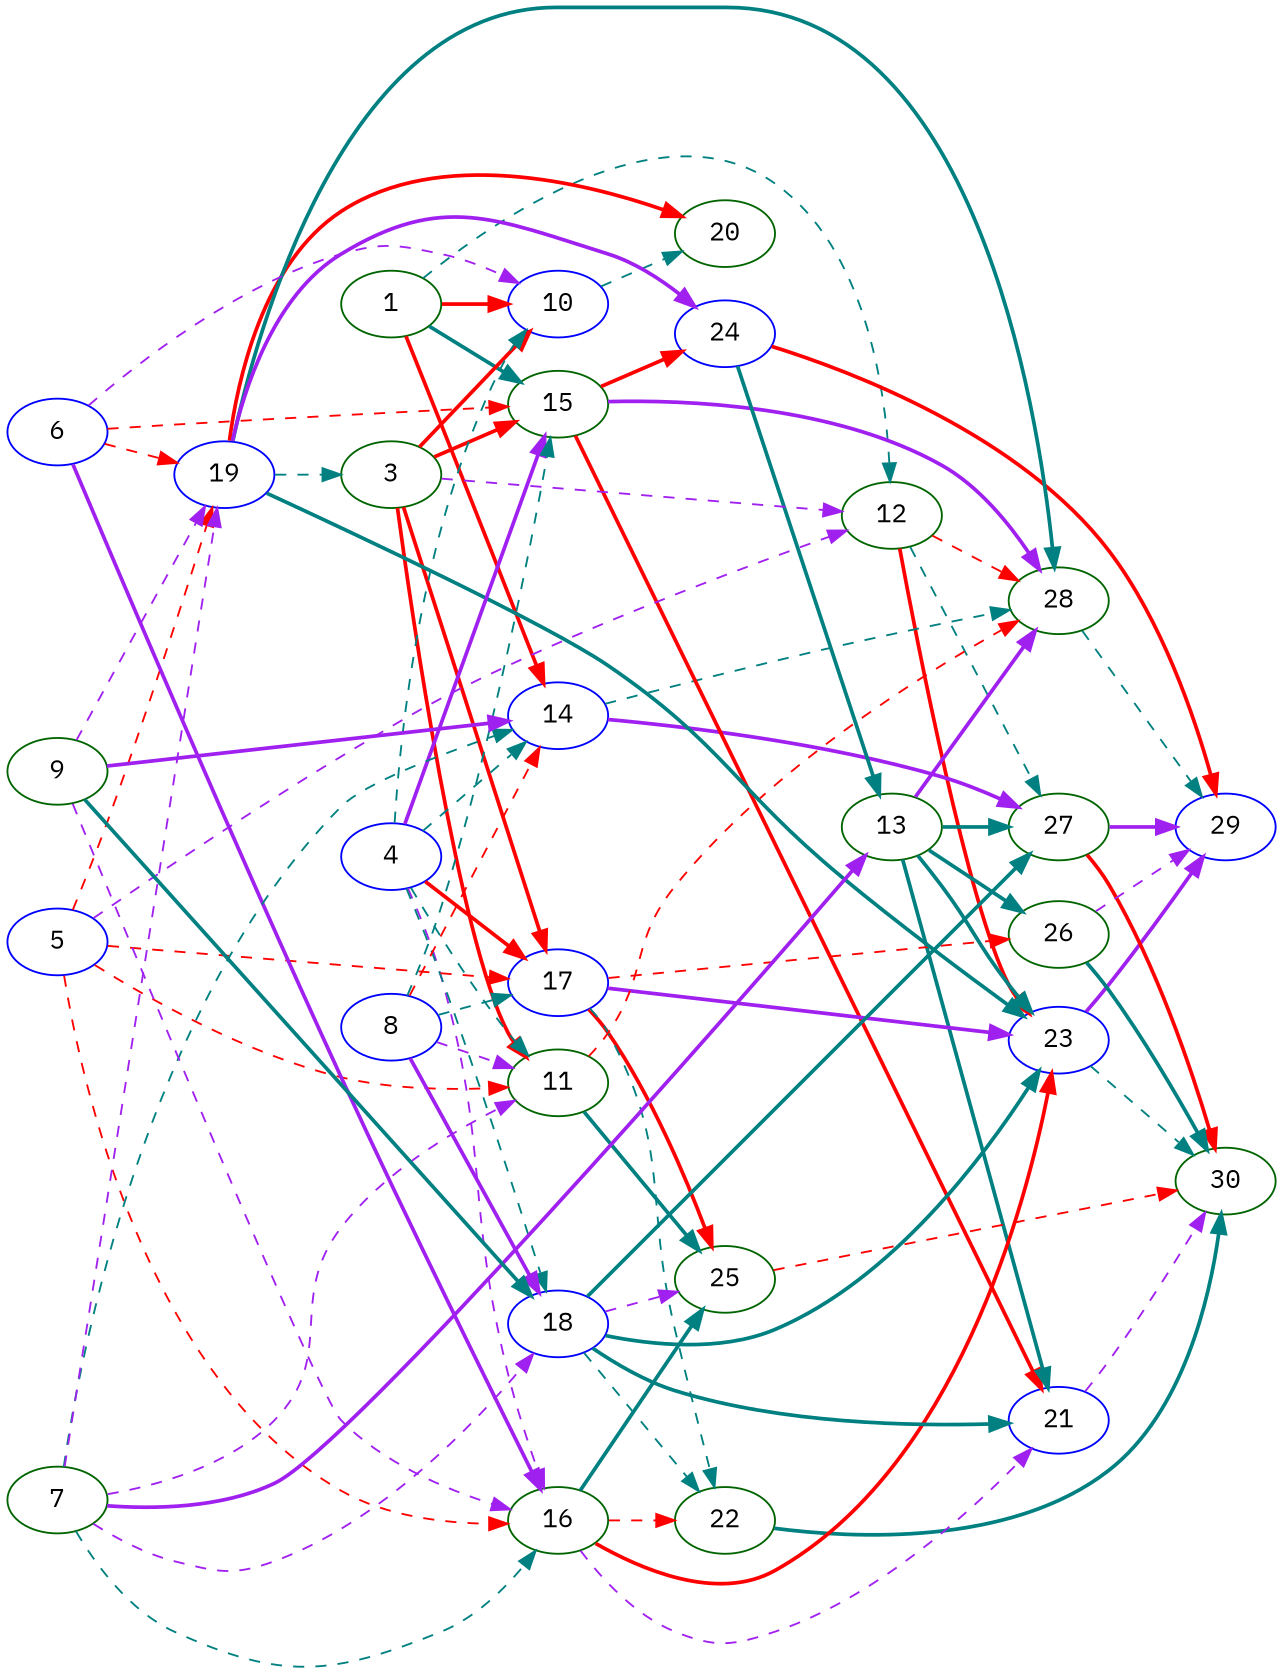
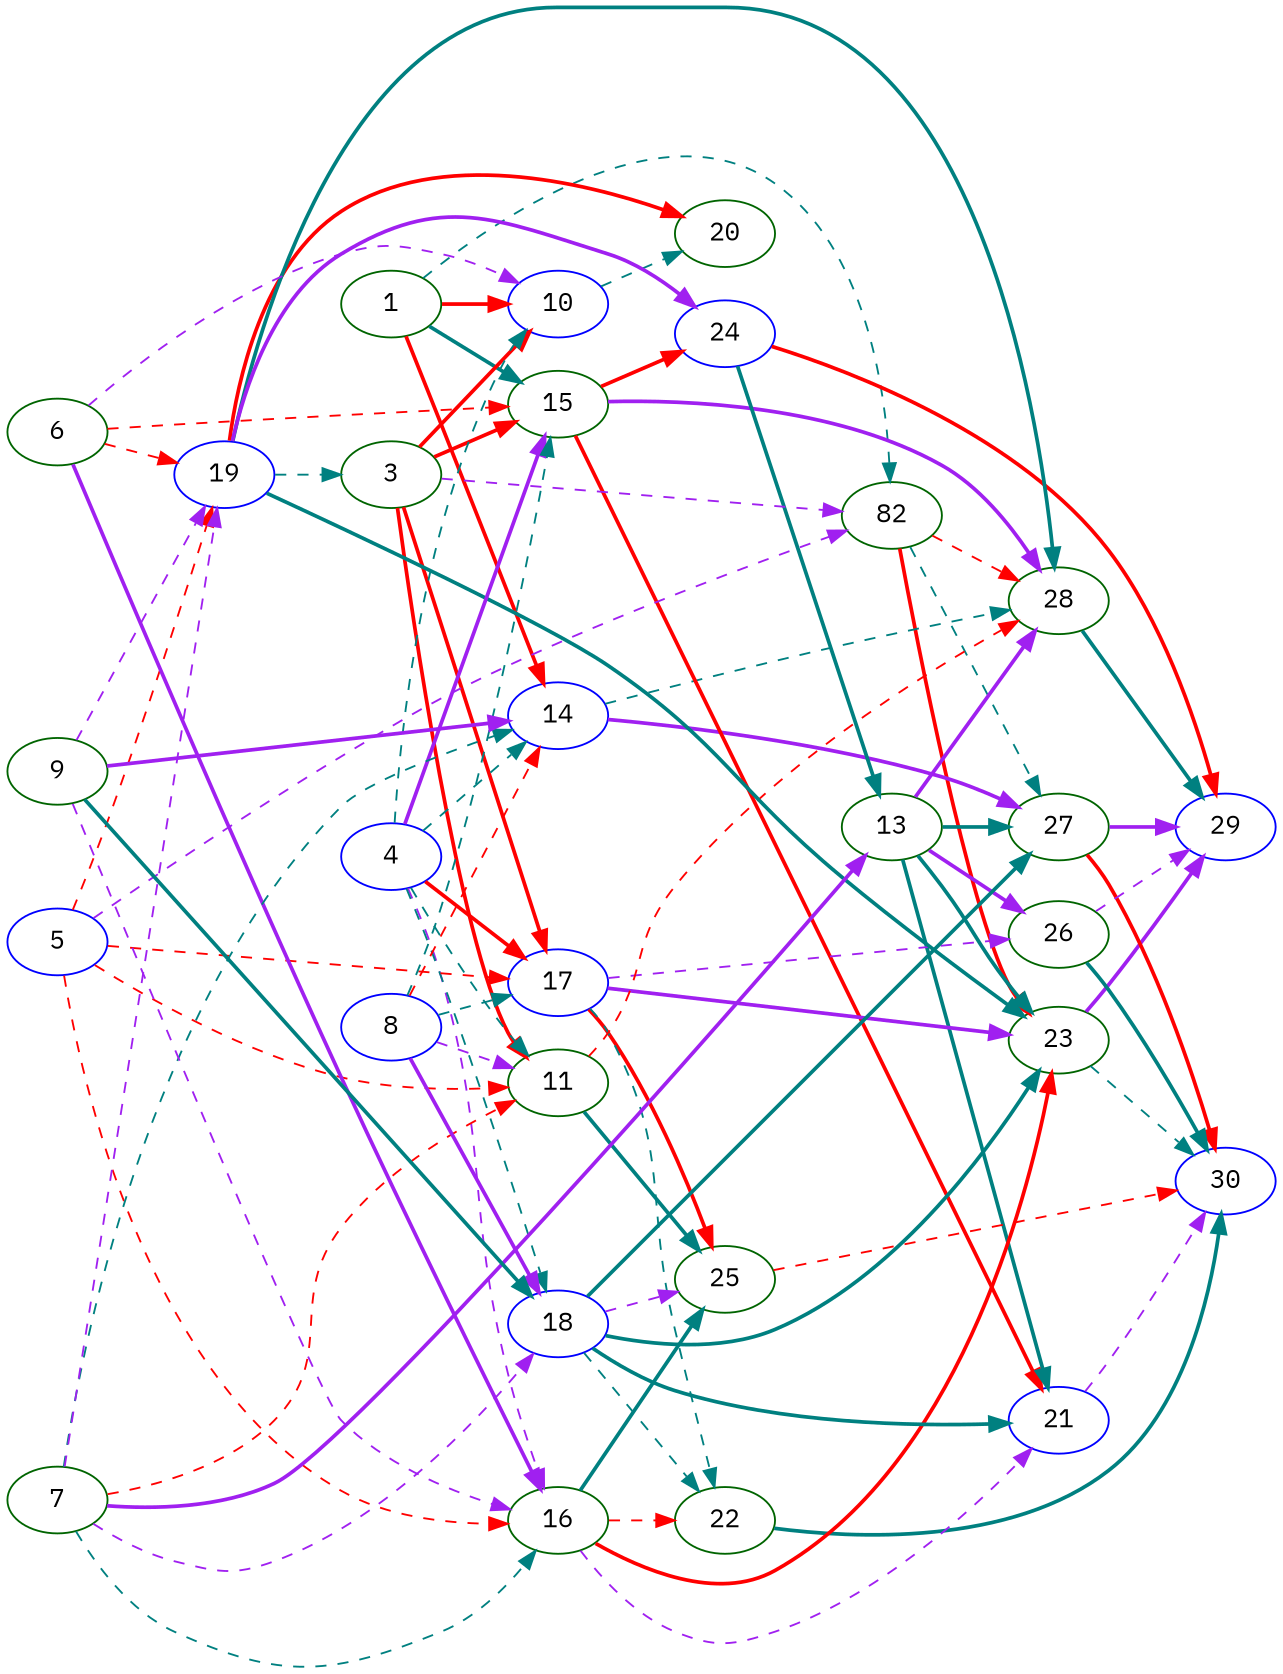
  digraph {
    fontname="IBM Plex Mono"
    rankdir=LR
    node [alpha=0.18 color=darkgreen fontname="IBM Plex Mono"]
    edge [color=teal fontname="IBM Plex Mono" style=bold]
    1 [expect_size=11130880]
    10 [alpha=0.07 color=blue expect_size=24643584]
-   12 [alpha=0.03 expect_size=16220160]
+   12 [alpha=0.03 expect_size=16220160 label=82]
    14 [color=blue expect_size=12821504]
    15 [alpha=0.12 expect_size=41314304]
    20 [alpha=0.17 expect_size=49685504]
    28 [alpha=0.11 expect_size=9492480]
-   23 [alpha=0.05 color=blue expect_size=26624000]
+   23 [alpha=0.05 expect_size=26624000]
    27 [alpha=0.04 expect_size=5533696]
    21 [alpha=0.08 color=blue expect_size=18895872]
    24 [color=blue expect_size=14248960]
    29 [alpha=0.03 color=blue expect_size=33944576]
-   30 [alpha=0.03 expect_size=6682624]
+   30 [alpha=0.03 color=blue expect_size=6682624]
    13 [alpha=0.15 expect_size=39902208]
    17 [alpha=0.02 color=blue expect_size=10945536]
    25 [expect_size=10650624]
    26 [alpha=0.04 expect_size=39701504]
    22 [alpha=0.02 expect_size=19560448]
    3 [alpha=0.09 expect_size=24459264]
    11 [alpha=0.00 expect_size=19935232]
    19 [alpha=0.08 color=blue expect_size=41149440]
    4 [alpha=0.12 color=blue expect_size=31011840]
    16 [alpha=0.06 expect_size=13664256]
    18 [alpha=0.10 color=blue expect_size=11265024]
    5 [alpha=0.08 color=blue expect_size=21035008]
-   6 [alpha=0.19 color=blue expect_size=17318912]
+   6 [alpha=0.19 expect_size=17318912]
    7 [alpha=0.00 expect_size=41717760]
    8 [alpha=0.13 color=blue expect_size=18885632]
    9 [alpha=0.04 expect_size=18026496]
    1 -> 10 [color=red]
    1 -> 12 [style=dashed]
    1 -> 14 [color=red]
    1 -> 15
    10 -> 20 [style=dashed]
    12 -> 28 [color=red style=dashed]
    12 -> 23 [color=red]
    12 -> 27 [style=dashed]
    14 -> 28 [style=dashed]
    14 -> 27 [color=purple]
    15 -> 28 [color=purple]
    15 -> 21 [color=red]
    15 -> 24 [color=red]
-   28 -> 29 [style=dashed]
+   28 -> 29
    23 -> 29 [color=purple]
    23 -> 30 [style=dashed]
    27 -> 29 [color=purple]
    27 -> 30 [color=red]
    21 -> 30 [color=purple style=dashed]
    24 -> 29 [color=red]
    24 -> 13
    13 -> 28 [color=purple]
    13 -> 23
    13 -> 27
    13 -> 21
-   13 -> 26
+   13 -> 26 [color=purple]
    17 -> 23 [color=purple]
    17 -> 25 [color=red]
-   17 -> 26 [color=red style=dashed]
+   17 -> 26 [color=purple style=dashed]
    17 -> 22 [style=dashed]
    25 -> 30 [color=red style=dashed]
    26 -> 29 [color=purple style=dashed]
    26 -> 30
    22 -> 30
    3 -> 10 [color=red]
    3 -> 12 [color=purple style=dashed]
    3 -> 15 [color=red]
    3 -> 17 [color=red]
    3 -> 11 [color=red]
    11 -> 28 [color=red style=dashed]
    11 -> 25
    19 -> 20 [color=red]
    19 -> 28
    19 -> 23
    19 -> 24 [color=purple]
    19 -> 3 [style=dashed]
    4 -> 10 [style=dashed]
    4 -> 14 [style=dashed]
    4 -> 15 [color=purple]
    4 -> 17 [color=red]
    4 -> 11 [style=dashed]
    4 -> 16 [color=purple style=dashed]
    4 -> 18 [style=dashed]
    16 -> 23 [color=red]
    16 -> 21 [color=purple style=dashed]
    16 -> 25
    16 -> 22 [color=red style=dashed]
    18 -> 23
    18 -> 27
    18 -> 21
    18 -> 25 [color=purple style=dashed]
    18 -> 22 [style=dashed]
    5 -> 12 [color=purple style=dashed]
    5 -> 17 [color=red style=dashed]
    5 -> 11 [color=red style=dashed]
    5 -> 19 [color=red style=dashed]
    5 -> 16 [color=red style=dashed]
    6 -> 10 [color=purple style=dashed]
    6 -> 15 [color=red style=dashed]
    6 -> 19 [color=red style=dashed]
    6 -> 16 [color=purple]
    7 -> 14 [style=dashed]
    7 -> 13 [color=purple]
-   7 -> 11 [color=purple style=dashed]
+   7 -> 11 [color=red style=dashed]
    7 -> 19 [color=purple style=dashed]
    7 -> 16 [style=dashed]
    7 -> 18 [color=purple style=dashed]
    8 -> 14 [color=red style=dashed]
    8 -> 15 [style=dashed]
    8 -> 17 [style=dashed]
    8 -> 11 [color=purple style=dashed]
    8 -> 18 [color=purple]
    9 -> 14 [color=purple]
    9 -> 19 [color=purple style=dashed]
    9 -> 16 [color=purple style=dashed]
    9 -> 18
  }
